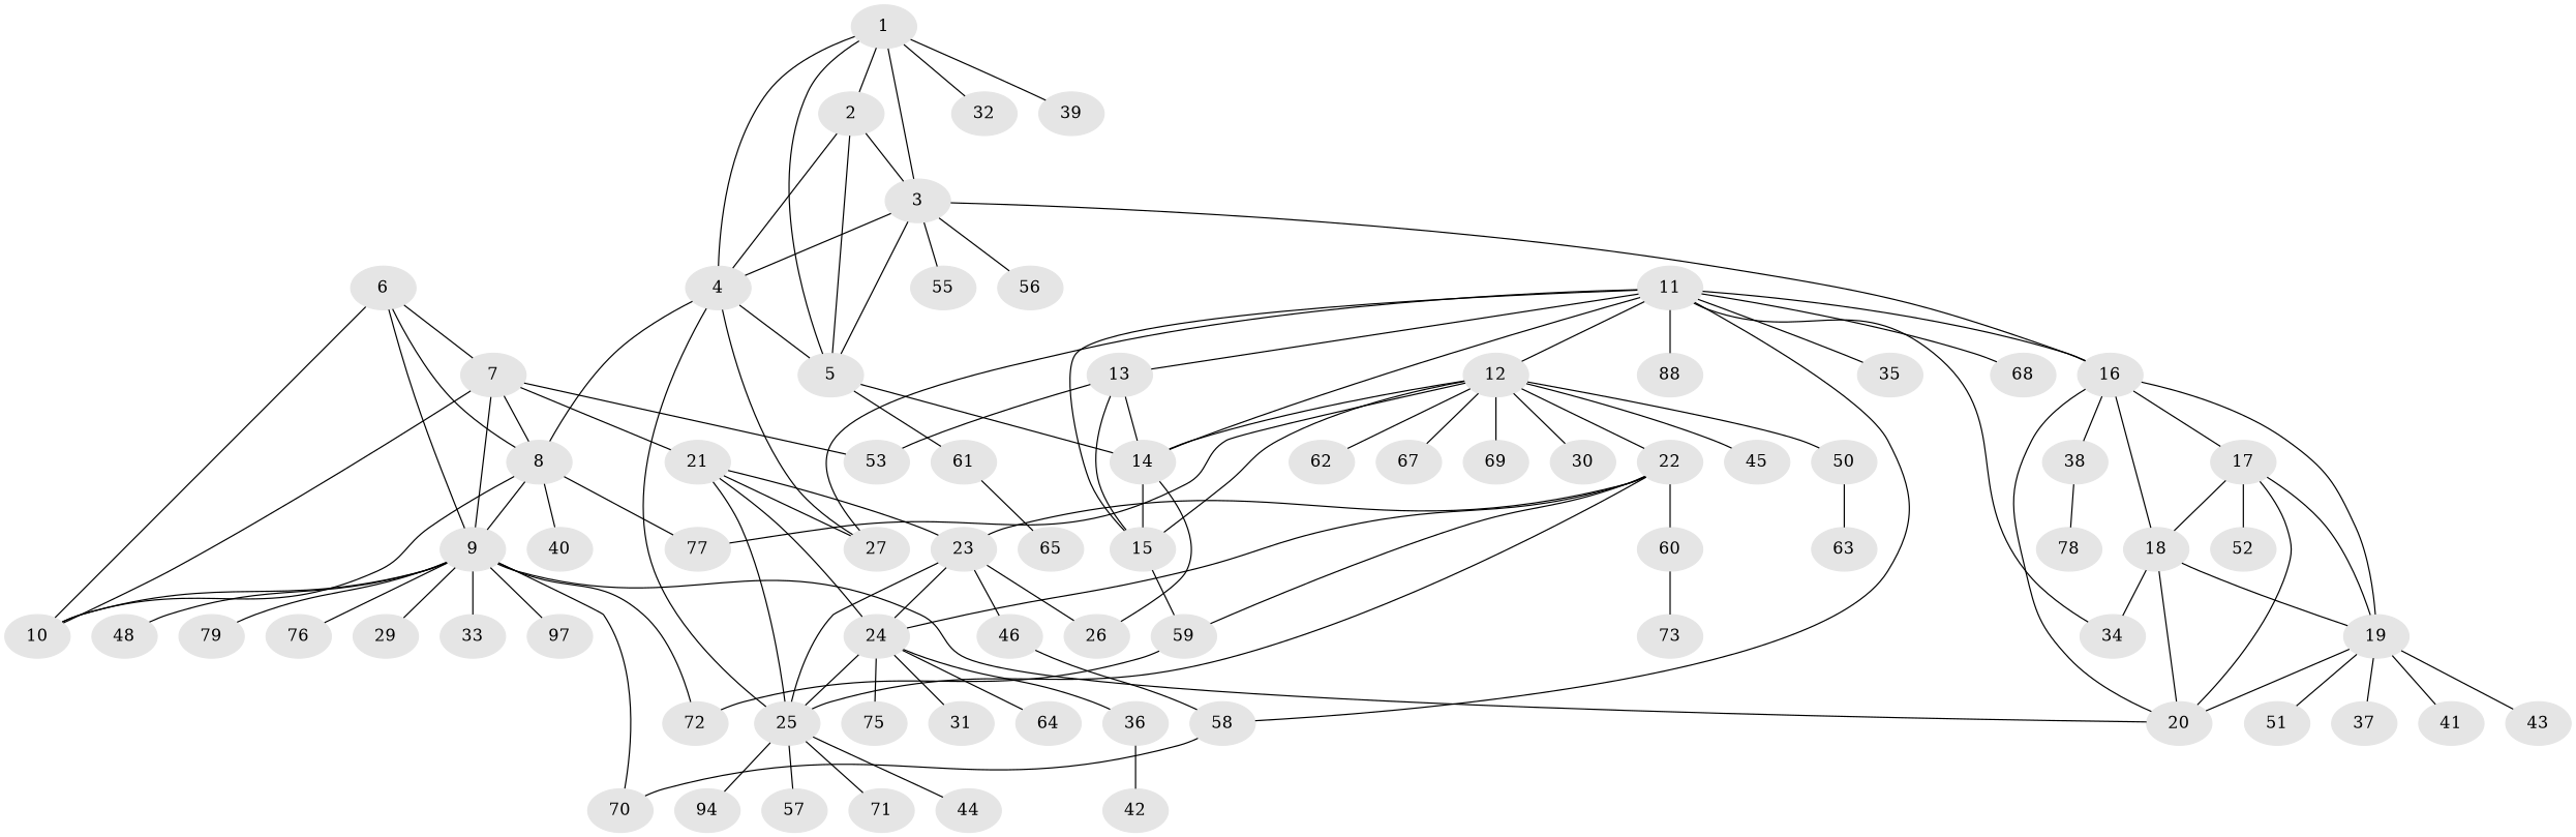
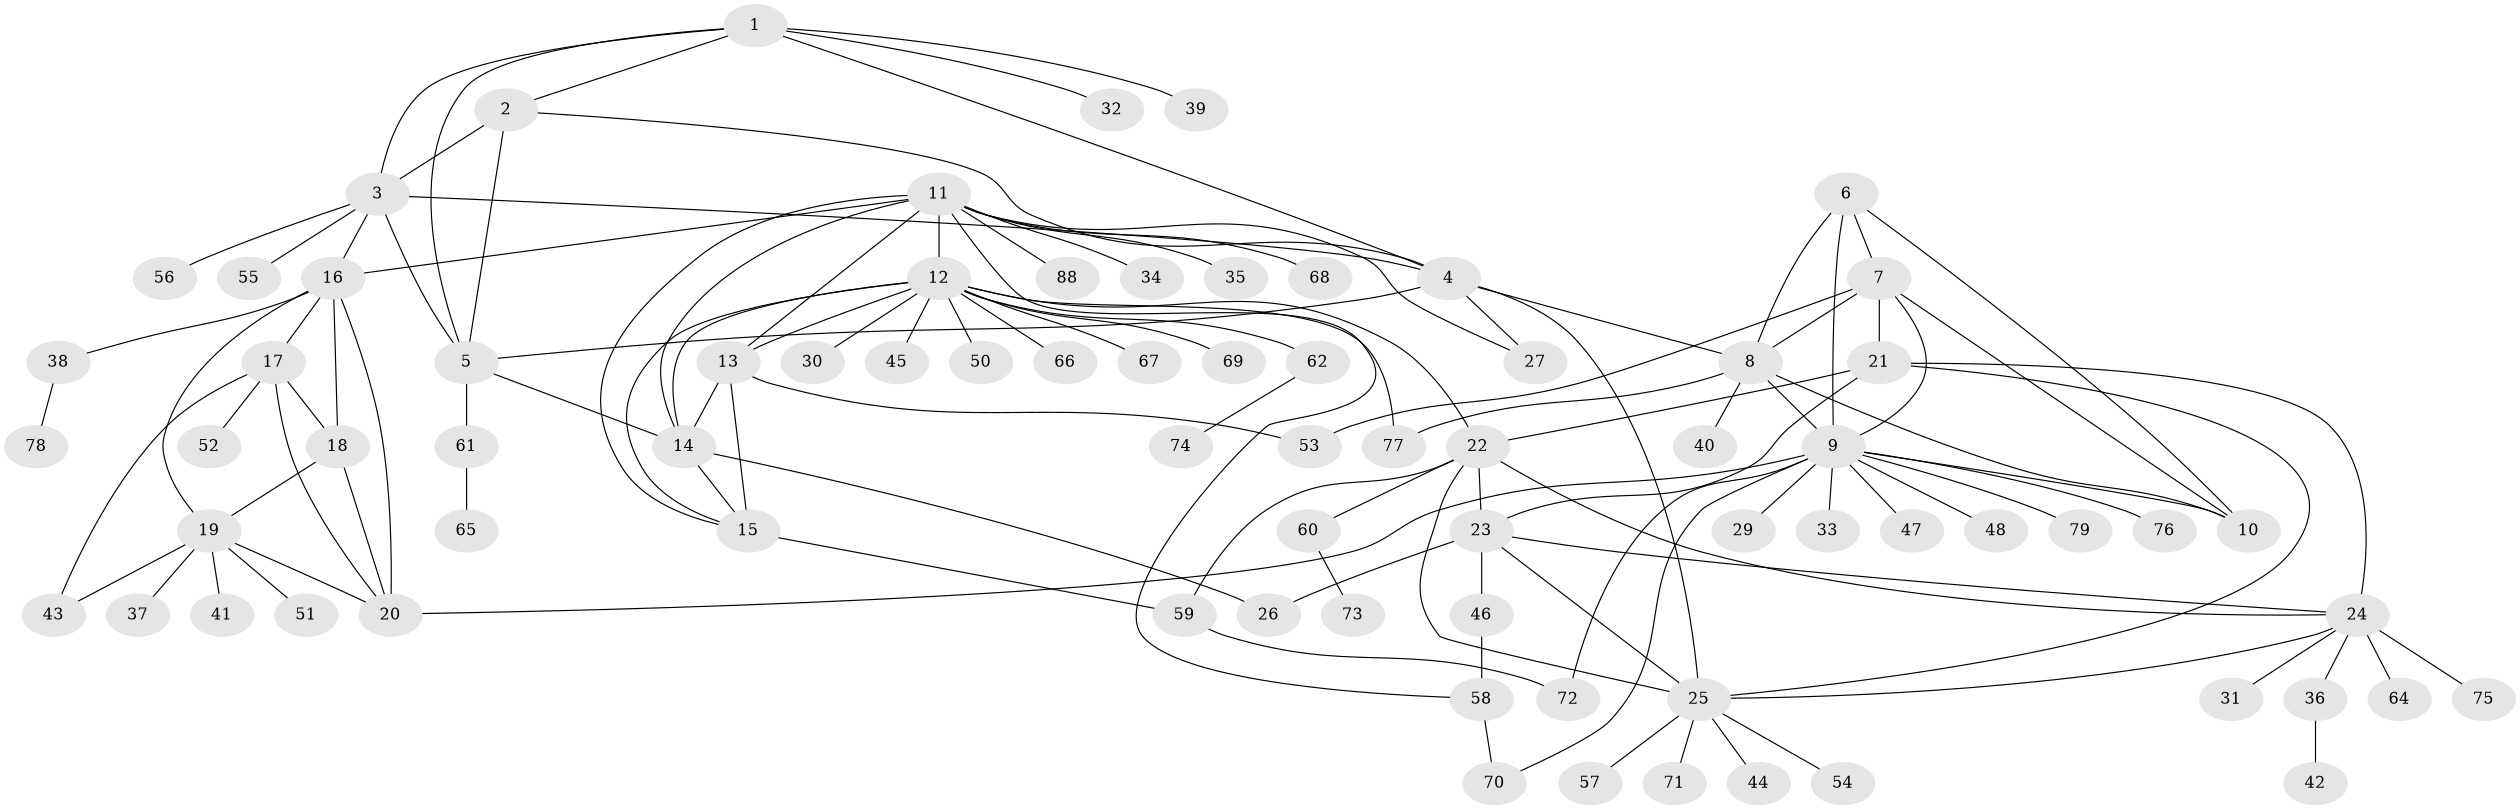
  graph {
    node [color=gray90 style=filled]
    edge [weight=1.0]
    1
    2
    3
    4
    5
    32
    39
    16
    55
    56
    8
    25
    27
    14
    61
    20
    17
    18
    19
    38
    9
    10
    40
    77
    44
-   54 [label=94]
+   54
    57
    71
    15
    26
    65
    6
    7
    21
    53
    29
    33
-   47 [label=97]
+   47
    48
    n40 [label=79]
    70
    72
    76
    22
    23
    24
    11
    12
    13
    n50 [label=88]
    34
    35
    58
    68
    30
    45
    50
    62
+   66
    67
    69
    59
    60
-   63
+   74
    52
    37
    41
    43
    51
    78
    46
    31
    36
    64
    75
    73
    42
    1 -- 2
    1 -- 3
    1 -- 4
    1 -- 5
    1 -- 32
    1 -- 39
    2 -- 3
    2 -- 4
    2 -- 5 [weight=2.0]
    3 -- 4
    3 -- 5
    3 -- 16
    3 -- 55
    3 -- 56
    4 -- 5
    4 -- 8
    4 -- 25
    4 -- 27
    5 -- 14
    5 -- 61
    16 -- 20
    16 -- 17
    16 -- 18
    16 -- 19
    16 -- 38
    8 -- 9
    8 -- 10
    8 -- 40
    8 -- 77
    25 -- 44
    25 -- 54
    25 -- 57
    25 -- 71
    14 -- 15
    14 -- 26
    61 -- 65
    17 -- 20
    17 -- 18
-   17 -- 19
+   17 -- 43
    17 -- 52
    18 -- 20
    18 -- 19
-   18 -- 34 [weight=2.0]
    19 -- 20
    19 -- 37
    19 -- 41
    19 -- 43
    19 -- 51
    38 -- 78
    9 -- 20
    9 -- 10
    9 -- 29
    9 -- 33
    9 -- 47
    9 -- 48
    9 -- n40
    9 -- 70
    9 -- 72
    9 -- 76
    15 -- 59 [weight=3.0]
    6 -- 8
    6 -- 9
    6 -- 10
    6 -- 7
    7 -- 8
    7 -- 9
    7 -- 10
    7 -- 21
    7 -- 53
    21 -- 25
-   21 -- 27
+   21 -- 22
    21 -- 23
    21 -- 24
    22 -- 25
    22 -- 23
    22 -- 24
    22 -- 59
    22 -- 60
    23 -- 25
    23 -- 26
    23 -- 24
    23 -- 46
    24 -- 25
    24 -- 31
    24 -- 36
    24 -- 64
    24 -- 75
    11 -- 16
    11 -- 27
    11 -- 14
    11 -- 15
    11 -- 12
    11 -- 13
    11 -- n50
    11 -- 34
    11 -- 35
    11 -- 58
    11 -- 68
    12 -- 14
    12 -- 77
    12 -- 15
    12 -- 22
+   12 -- 13
    12 -- 30
    12 -- 45
    12 -- 50
    12 -- 62
+   12 -- 66
    12 -- 67
    12 -- 69
    13 -- 14
    13 -- 15
    13 -- 53
    58 -- 70
-   50 -- 63
+   62 -- 74
    59 -- 72
    60 -- 73
    46 -- 58
    36 -- 42
  }
